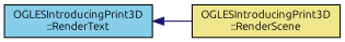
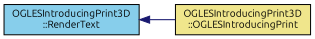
  digraph {
    rankdir=LR
    fontname=Ubuntu
    node [color=black fontname=Ubuntu fontsize=10 shape=record style=filled]
    n1 [fillcolor=skyblue fontcolor=black height=0.2 label="OGLESIntroducingPrint3D\l::RenderText" width=0.4]
-   n2 [fillcolor=khaki height=0.2 label="OGLESIntroducingPrint3D\l::RenderScene" width=0.4]
+   n2 [fillcolor=khaki height=0.2 label="OGLESIntroducingPrint3D\l::OGLESIntroducingPrint" width=0.4]
    n1 -> n2 [color=midnightblue dir=back fontname=Ubuntu fontsize=10 labelfontname=Helvetica labelfontsize=10 style=solid]
  }
